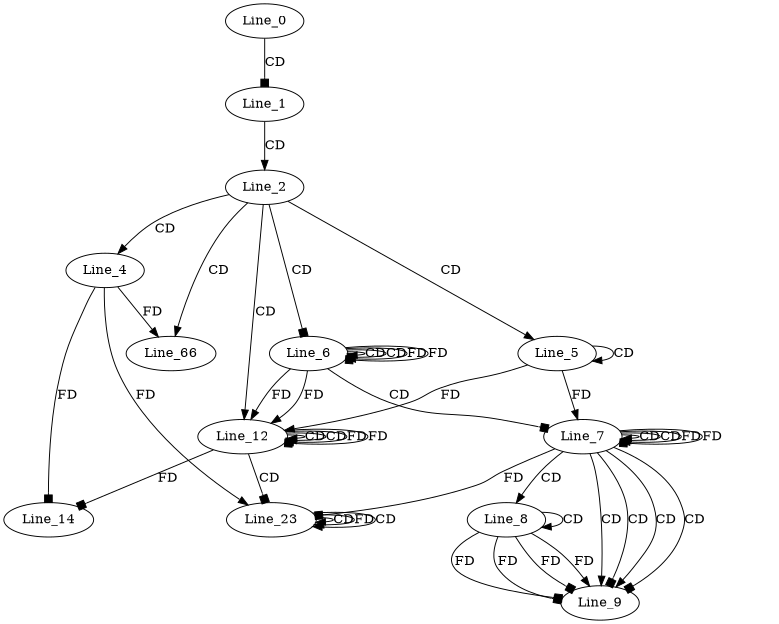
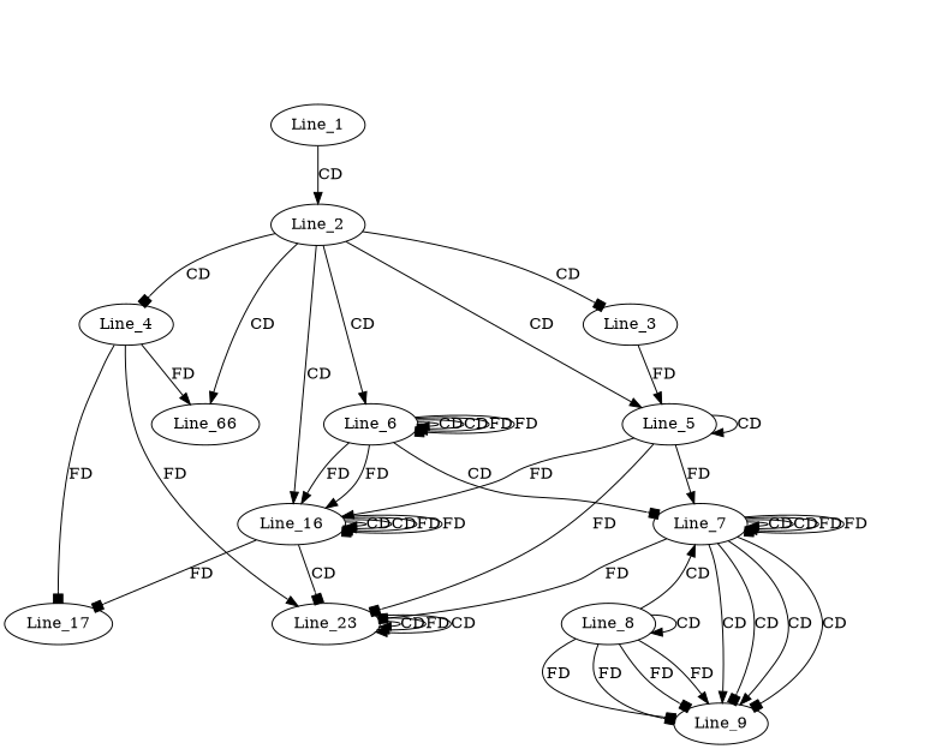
  digraph {
    edge [arrowhead=normal]
-   Line_0
    Line_1
    Line_2
+   Line_3
    Line_4
    Line_5
    Line_6
-   Line_12
+   Line_12 [label=Line_16]
    n9 [label=Line_66]
    n10 [label=Line_23]
-   Line_14
+   Line_14 [label=Line_17]
    Line_7
    Line_8
    Line_9
-   Line_0 -> Line_1 [arrowhead=box label=CD]
    Line_1 -> Line_2 [label=CD]
-   Line_2 -> Line_4 [label=CD]
+   Line_2 -> Line_3 [arrowhead=box label=CD]
+   Line_2 -> Line_4 [arrowhead=box label=CD]
    Line_2 -> Line_5 [label=CD]
-   Line_2 -> Line_6 [arrowhead=box label=CD]
+   Line_2 -> Line_6 [label=CD]
    Line_2 -> Line_12 [label=CD]
    Line_2 -> n9 [label=CD]
+   Line_3 -> Line_5 [label=FD]
    Line_4 -> n9 [label=FD]
    Line_4 -> n10 [label=FD]
    Line_4 -> Line_14 [arrowhead=box label=FD]
    Line_5 -> Line_5 [label=CD]
    Line_5 -> Line_12 [label=FD]
+   Line_5 -> n10 [arrowhead=box label=FD]
    Line_5 -> Line_7 [label=FD]
    Line_6 -> Line_6 [label=CD]
    Line_6 -> Line_6 [arrowhead=box label=CD]
    Line_6 -> Line_6 [label=FD]
    Line_6 -> Line_6 [arrowhead=box label=FD]
    Line_6 -> Line_12 [label=FD]
    Line_6 -> Line_12 [label=FD]
    Line_6 -> Line_7 [arrowhead=box label=CD]
    Line_12 -> Line_12 [label=CD]
    Line_12 -> Line_12 [label=CD]
    Line_12 -> Line_12 [arrowhead=box label=FD]
    Line_12 -> Line_12 [arrowhead=box label=FD]
    Line_12 -> n10 [arrowhead=box label=CD]
    Line_12 -> Line_14 [arrowhead=box label=FD]
    n10 -> n10 [label=CD]
    n10 -> n10 [label=FD]
    n10 -> n10 [label=CD]
    Line_7 -> n10 [arrowhead=box label=FD]
    Line_7 -> Line_7 [label=CD]
    Line_7 -> Line_7 [label=CD]
    Line_7 -> Line_7 [label=FD]
    Line_7 -> Line_7 [arrowhead=box label=FD]
-   Line_7 -> Line_8 [label=CD]
+   Line_8 -> Line_7 [label=CD]
    Line_7 -> Line_9 [label=CD]
    Line_7 -> Line_9 [arrowhead=box label=CD]
    Line_7 -> Line_9 [label=CD]
    Line_7 -> Line_9 [arrowhead=box label=CD]
    Line_8 -> Line_8 [label=CD]
    Line_8 -> Line_9 [arrowhead=box label=FD]
    Line_8 -> Line_9 [arrowhead=box label=FD]
    Line_8 -> Line_9 [arrowhead=box label=FD]
    Line_8 -> Line_9 [label=FD]
  }
